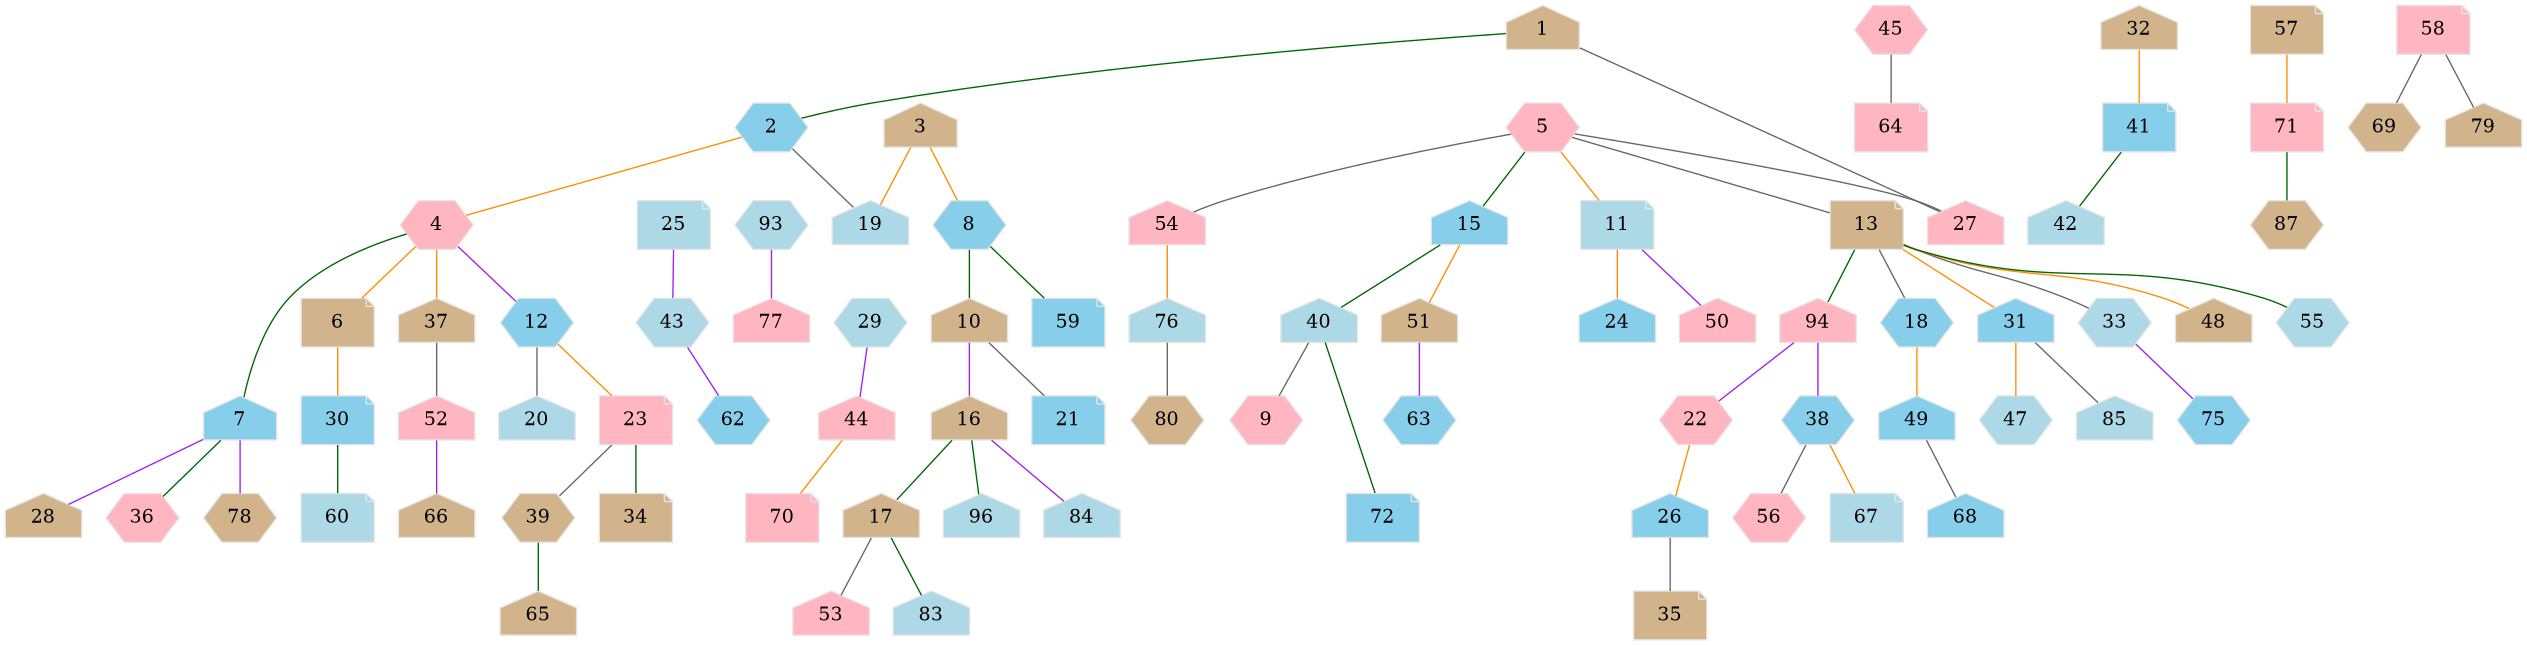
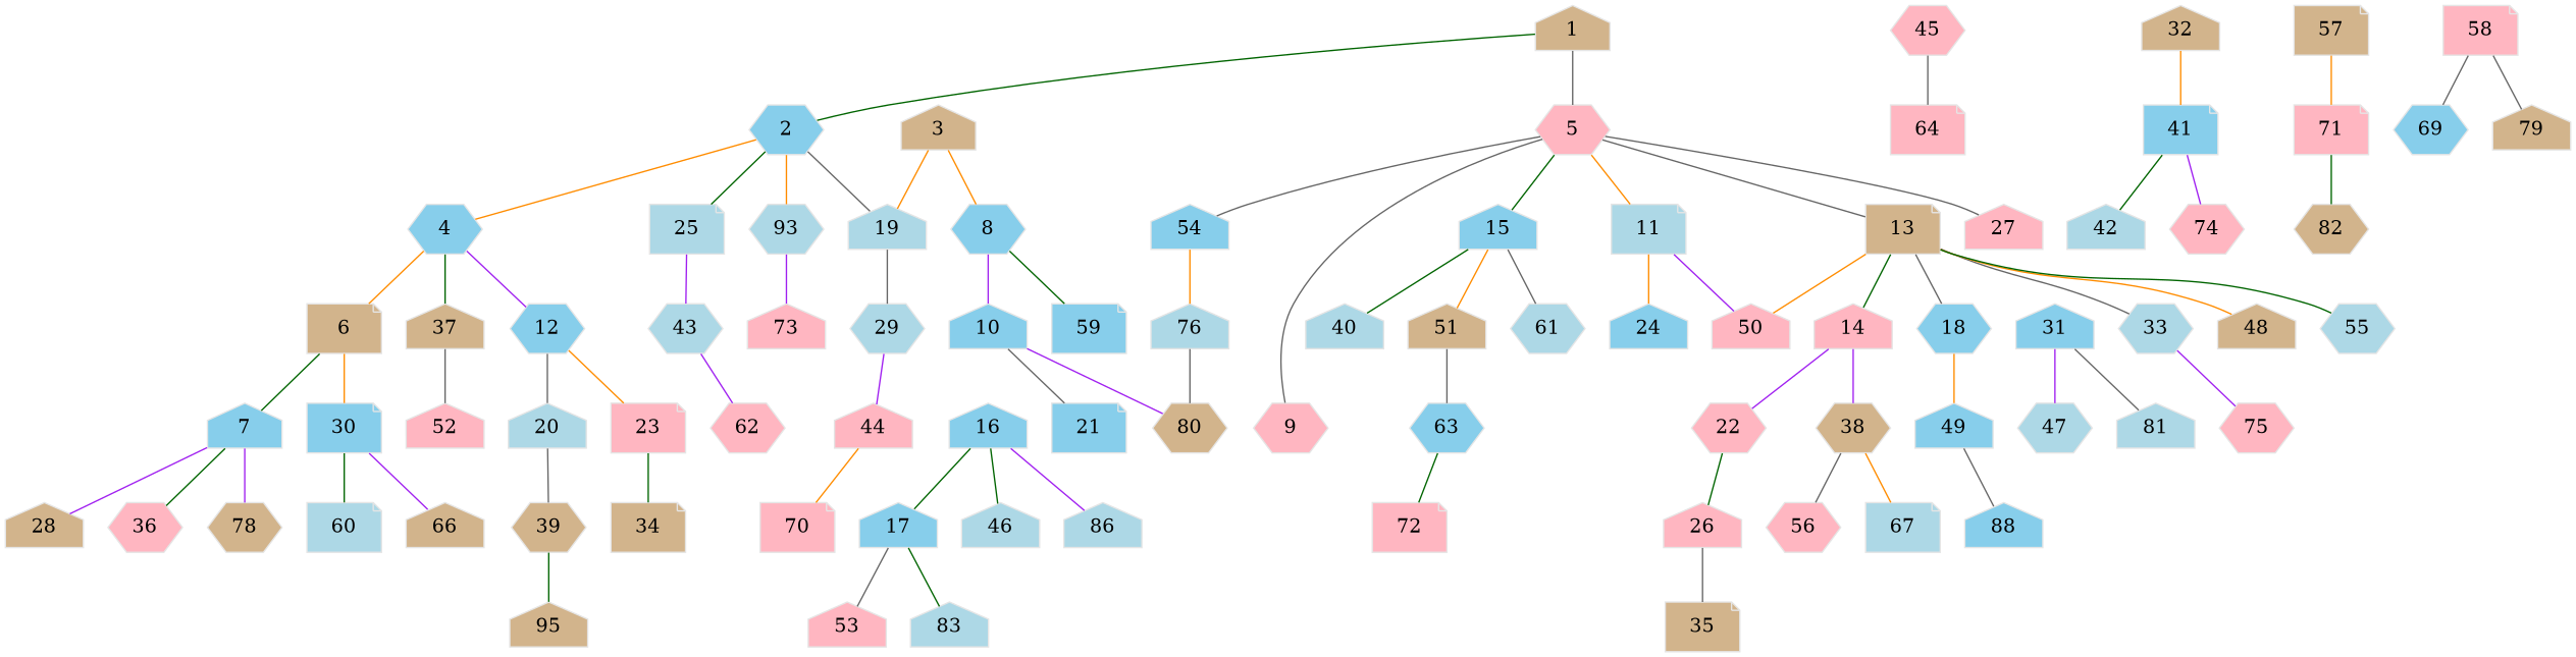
  graph {
    node [color=gray90 fillcolor=tan shape=house style=filled]
    edge [color=gray40]
    2 [fillcolor=skyblue shape=hexagon]
    1
    5 [fillcolor=lightpink shape=hexagon]
-   4 [fillcolor=lightpink shape=hexagon]
+   4 [fillcolor=skyblue shape=hexagon]
    25 [fillcolor=lightblue shape=note]
    n6 [fillcolor=lightblue label=93 shape=hexagon]
    19 [fillcolor=lightblue]
    9 [fillcolor=lightpink shape=hexagon]
    11 [fillcolor=lightblue shape=note]
    13 [shape=note]
    15 [fillcolor=skyblue]
    27 [fillcolor=lightpink]
-   54 [fillcolor=lightpink]
+   54 [fillcolor=skyblue]
    8 [fillcolor=skyblue shape=hexagon]
    3
    6 [shape=note]
    12 [fillcolor=skyblue shape=hexagon]
    37
    43 [fillcolor=lightblue shape=hexagon]
-   77 [fillcolor=lightpink]
-   10
+   77 [fillcolor=lightpink label=73]
+   10 [fillcolor=skyblue]
    59 [fillcolor=skyblue shape=note]
    29 [fillcolor=lightblue shape=hexagon]
    45 [fillcolor=lightpink shape=hexagon]
    64 [fillcolor=lightpink shape=note]
    7 [fillcolor=skyblue]
    30 [fillcolor=skyblue shape=note]
    20 [fillcolor=lightblue]
    23 [fillcolor=lightpink shape=note]
    52 [fillcolor=lightpink]
    24 [fillcolor=skyblue]
    50 [fillcolor=lightpink]
-   14 [fillcolor=lightpink label=94]
+   14 [fillcolor=lightpink]
    18 [fillcolor=skyblue shape=hexagon]
    31 [fillcolor=skyblue]
    33 [fillcolor=lightblue shape=hexagon]
    48
    55 [fillcolor=lightblue shape=hexagon]
    40 [fillcolor=lightblue]
    51
+   61 [fillcolor=lightblue shape=hexagon]
    76 [fillcolor=lightblue]
    28
    36 [fillcolor=lightpink shape=hexagon]
    78 [shape=hexagon]
    60 [fillcolor=lightblue shape=note]
-   16
+   16 [fillcolor=skyblue]
    21 [fillcolor=skyblue shape=note]
-   17
-   46 [fillcolor=lightblue label=96]
-   84 [fillcolor=lightblue]
+   17 [fillcolor=skyblue]
+   46 [fillcolor=lightblue]
+   84 [fillcolor=lightblue label=86]
    34 [shape=note]
    39 [shape=hexagon]
    22 [fillcolor=lightpink shape=hexagon]
-   38 [fillcolor=skyblue shape=hexagon]
+   38 [shape=hexagon]
    49 [fillcolor=skyblue]
    47 [fillcolor=lightblue shape=hexagon]
-   81 [fillcolor=lightblue label=85]
-   75 [fillcolor=skyblue shape=hexagon]
-   26 [fillcolor=skyblue]
+   81 [fillcolor=lightblue]
+   75 [fillcolor=lightpink shape=hexagon]
+   26 [fillcolor=lightpink]
    56 [fillcolor=lightpink shape=hexagon]
    67 [fillcolor=lightblue shape=note]
    63 [fillcolor=skyblue shape=hexagon]
    53 [fillcolor=lightpink]
    83 [fillcolor=lightblue]
    41 [fillcolor=skyblue shape=note]
    32
-   68 [fillcolor=skyblue]
+   68 [fillcolor=skyblue label=88]
    44 [fillcolor=lightpink]
    35 [shape=note]
-   65
-   62 [fillcolor=skyblue shape=hexagon]
+   65 [label=95]
+   62 [fillcolor=lightpink shape=hexagon]
    70 [fillcolor=lightpink shape=note]
    57 [shape=note]
    71 [fillcolor=lightpink shape=note]
    42 [fillcolor=lightblue]
+   74 [fillcolor=lightpink shape=hexagon]
    66
    58 [fillcolor=lightpink shape=note]
-   69 [shape=hexagon]
+   69 [fillcolor=skyblue shape=hexagon]
    79
-   72 [fillcolor=skyblue shape=note]
+   72 [fillcolor=lightpink shape=note]
    80 [shape=hexagon]
-   82 [shape=hexagon label=87]
+   82 [shape=hexagon]
    2 -- 4 [color=darkorange]
+   2 -- 25 [color=darkgreen]
+   2 -- n6 [color=darkorange]
    2 -- 19
    1 -- 2 [color=darkgreen]
-   1 -- 27
-   40 -- 9
+   1 -- 5
+   5 -- 9
    5 -- 11 [color=darkorange]
    5 -- 13
    5 -- 15 [color=darkgreen]
    5 -- 27
    5 -- 54
    4 -- 6 [color=darkorange]
    4 -- 12 [color=purple]
-   4 -- 37 [color=darkorange]
+   4 -- 37 [color=darkgreen]
    25 -- 43 [color=purple]
    n6 -- 77 [color=purple]
+   19 -- 29
    11 -- 24 [color=darkorange]
    11 -- 50 [color=purple]
    13 -- 14 [color=darkgreen]
    13 -- 18
-   13 -- 31 [color=darkorange]
+   13 -- 50 [color=darkorange]
    13 -- 33
    13 -- 48 [color=darkorange]
    13 -- 55 [color=darkgreen]
    15 -- 40 [color=darkgreen]
    15 -- 51 [color=darkorange]
+   15 -- 61
    54 -- 76 [color=darkorange]
-   8 -- 10 [color=darkgreen]
+   8 -- 10 [color=purple]
    8 -- 59 [color=darkgreen]
    3 -- 19 [color=darkorange]
    3 -- 8 [color=darkorange]
-   4 -- 7 [color=darkgreen]
+   6 -- 7 [color=darkgreen]
    6 -- 30 [color=darkorange]
    12 -- 20
    12 -- 23 [color=darkorange]
    37 -- 52
    43 -- 62 [color=purple]
-   10 -- 16 [color=purple]
+   10 -- 80 [color=purple]
    10 -- 21
    29 -- 44 [color=purple]
    45 -- 64
    7 -- 28 [color=purple]
    7 -- 36 [color=darkgreen]
    7 -- 78 [color=purple]
    30 -- 60 [color=darkgreen]
    23 -- 34 [color=darkgreen]
-   23 -- 39
-   52 -- 66 [color=purple]
+   20 -- 39
+   30 -- 66 [color=purple]
    14 -- 22 [color=purple]
    14 -- 38 [color=purple]
    18 -- 49 [color=darkorange]
-   31 -- 47 [color=darkorange]
+   31 -- 47 [color=purple]
    31 -- 81
    33 -- 75 [color=purple]
-   51 -- 63 [color=purple]
+   51 -- 63
    76 -- 80
    16 -- 17 [color=darkgreen]
    16 -- 46 [color=darkgreen]
    16 -- 84 [color=purple]
    17 -- 53
    17 -- 83 [color=darkgreen]
    39 -- 65 [color=darkgreen]
-   22 -- 26 [color=darkorange]
+   22 -- 26 [color=darkgreen]
    38 -- 56
    38 -- 67 [color=darkorange]
    49 -- 68
    26 -- 35
-   40 -- 72 [color=darkgreen]
+   63 -- 72 [color=darkgreen]
    41 -- 42 [color=darkgreen]
+   41 -- 74 [color=purple]
    32 -- 41 [color=darkorange]
    44 -- 70 [color=darkorange]
    57 -- 71 [color=darkorange]
    71 -- 82 [color=darkgreen]
    58 -- 69
    58 -- 79
  }
